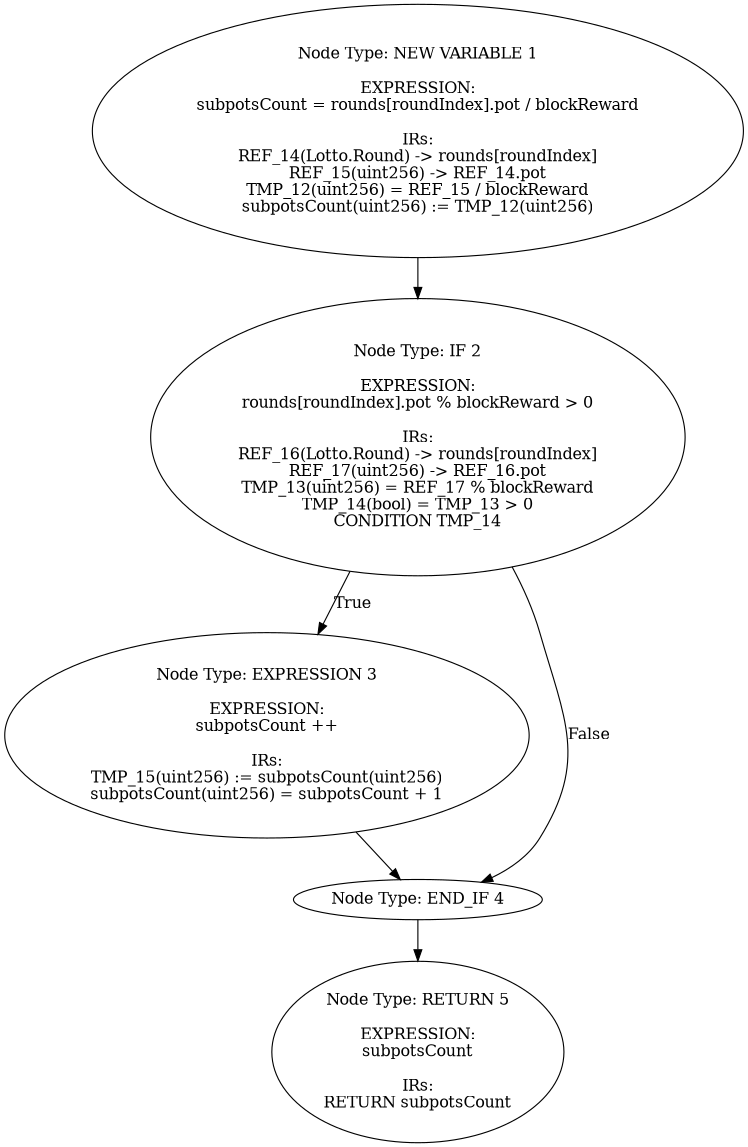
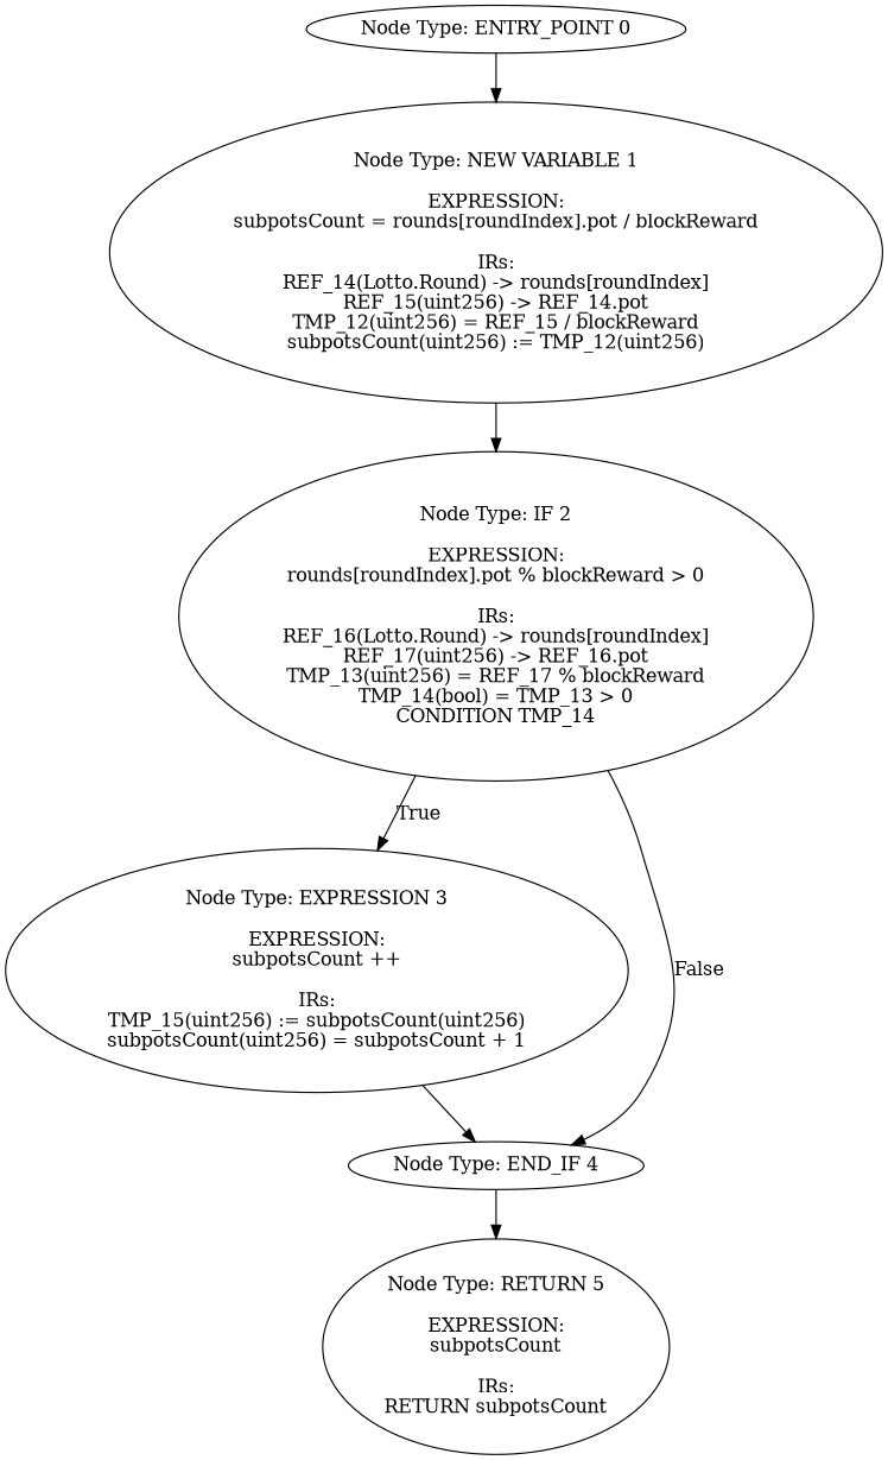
  digraph {
+   n1 [label="Node Type: ENTRY_POINT 0\n"]
    n2 [label="Node Type: NEW VARIABLE 1\n\nEXPRESSION:\nsubpotsCount = rounds[roundIndex].pot / blockReward\n\nIRs:\nREF_14(Lotto.Round) -> rounds[roundIndex]\nREF_15(uint256) -> REF_14.pot\nTMP_12(uint256) = REF_15 / blockReward\nsubpotsCount(uint256) := TMP_12(uint256)"]
    n3 [label="Node Type: IF 2\n\nEXPRESSION:\nrounds[roundIndex].pot % blockReward > 0\n\nIRs:\nREF_16(Lotto.Round) -> rounds[roundIndex]\nREF_17(uint256) -> REF_16.pot\nTMP_13(uint256) = REF_17 % blockReward\nTMP_14(bool) = TMP_13 > 0\nCONDITION TMP_14"]
    n4 [label="Node Type: EXPRESSION 3\n\nEXPRESSION:\nsubpotsCount ++\n\nIRs:\nTMP_15(uint256) := subpotsCount(uint256)\nsubpotsCount(uint256) = subpotsCount + 1"]
    n5 [label="Node Type: END_IF 4\n"]
    n6 [label="Node Type: RETURN 5\n\nEXPRESSION:\nsubpotsCount\n\nIRs:\nRETURN subpotsCount"]
+   n1 -> n2
    n2 -> n3
    n3 -> n4 [label=True]
    n3 -> n5 [label=False]
    n4 -> n5
    n5 -> n6
  }
